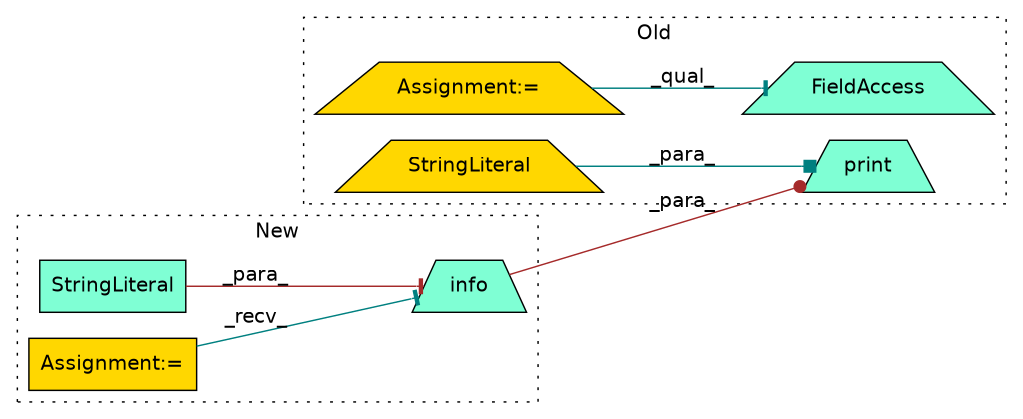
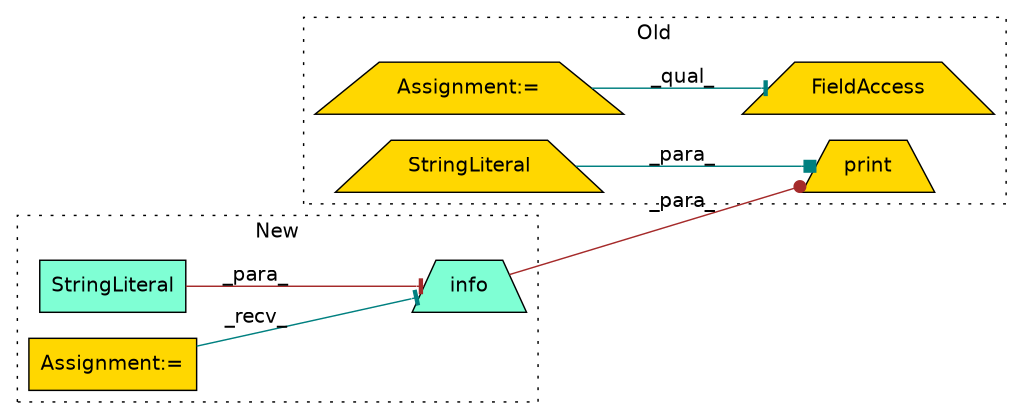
  digraph {
    fontname="DejaVu Sans"
    rankdir=LR
    node [a=32 fillcolor=gold fontname="DejaVu Sans" l=73 shape=trapezium style=filled]
    edge [arrowhead=tee color=teal fontname="DejaVu Sans"]
-   n1 [fillcolor=aquamarine l="6,1" label=print s="3777,3867"]
+   n1 [l="6,1" label=print s="3777,3867"]
    n2 [a=45 label=StringLiteral s=3783]
-   n3 [a=22 fillcolor=aquamarine l=10 label=FieldAccess s=3857]
+   n3 [a=22 l=10 label=FieldAccess s=3857]
    n4 [a=7 l=3 label="Assignment:=" s=3735]
    n5 [fillcolor=aquamarine l="5,1" label=info s="3909,3987"]
    n6 [a=45 fillcolor=aquamarine label=StringLiteral s=3914 shape=box]
    n7 [a=7 l=3 label="Assignment:=" s=3807 shape=box]
    subgraph cluster_1 {
      label=Old
      style=dotted
      n1
      n2
      n3
      n4
    }
    subgraph cluster_2 {
      label=New
      style=dotted
      n5
      n6
      n7
    }
    n2 -> n1 [arrowhead=box label=_para_]
    n4 -> n3 [label=_qual_]
    n5 -> n1 [arrowhead=dot color=brown label=_para_]
    n6 -> n5 [color=brown label=_para_]
    n7 -> n5 [label=_recv_]
  }
